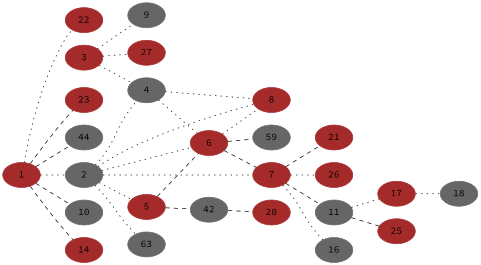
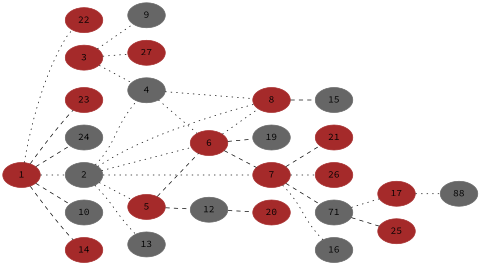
  graph {
    fontname="Source Code Pro"
    rankdir=LR
    node [color=brown fontname="Source Code Pro" style=filled]
    edge [fontname="Source Code Pro" style=dotted weight=1.0]
    2 [color=gray40]
    1
    10 [color=gray40]
    14
    22
    23
-   24 [color=gray40 label=44]
+   24 [color=gray40]
    4 [color=gray40]
    5
    6
    7
    8
-   13 [color=gray40 label=63]
-   12 [color=gray40 label=42]
-   19 [color=gray40 label=59]
-   11 [color=gray40]
+   13 [color=gray40]
+   12 [color=gray40]
+   19 [color=gray40]
+   11 [color=gray40 label=71]
    16 [color=gray40]
    21
    26
+   15 [color=gray40]
    3
    9 [color=gray40]
    27
    20
    17
    25
-   18 [color=gray40]
+   18 [color=gray40 label=88]
    2 -- 4
    2 -- 5
    2 -- 6
    2 -- 7 [weight=2.0]
    2 -- 8
    2 -- 13 [weight=4.0]
    1 -- 2 [weight=2.0]
    1 -- 10 [style=dashed]
    1 -- 14 [style=dashed]
    1 -- 22
    1 -- 23 [style=dashed]
    1 -- 24 [style=dashed]
    4 -- 6 [weight=4.0]
    4 -- 8
    5 -- 6 [style=dashed weight=2.0]
    5 -- 12 [style=dashed]
    6 -- 7 [style=dashed]
    6 -- 8 [weight=2.0]
    6 -- 19 [style=dashed]
    7 -- 11 [style=dashed]
    7 -- 16
    7 -- 21 [style=dashed]
    7 -- 26
+   8 -- 15 [style=dashed]
    12 -- 20 [style=dashed]
    11 -- 17
    11 -- 25 [style=dashed]
    3 -- 4
    3 -- 9
    3 -- 27
    17 -- 18
  }
